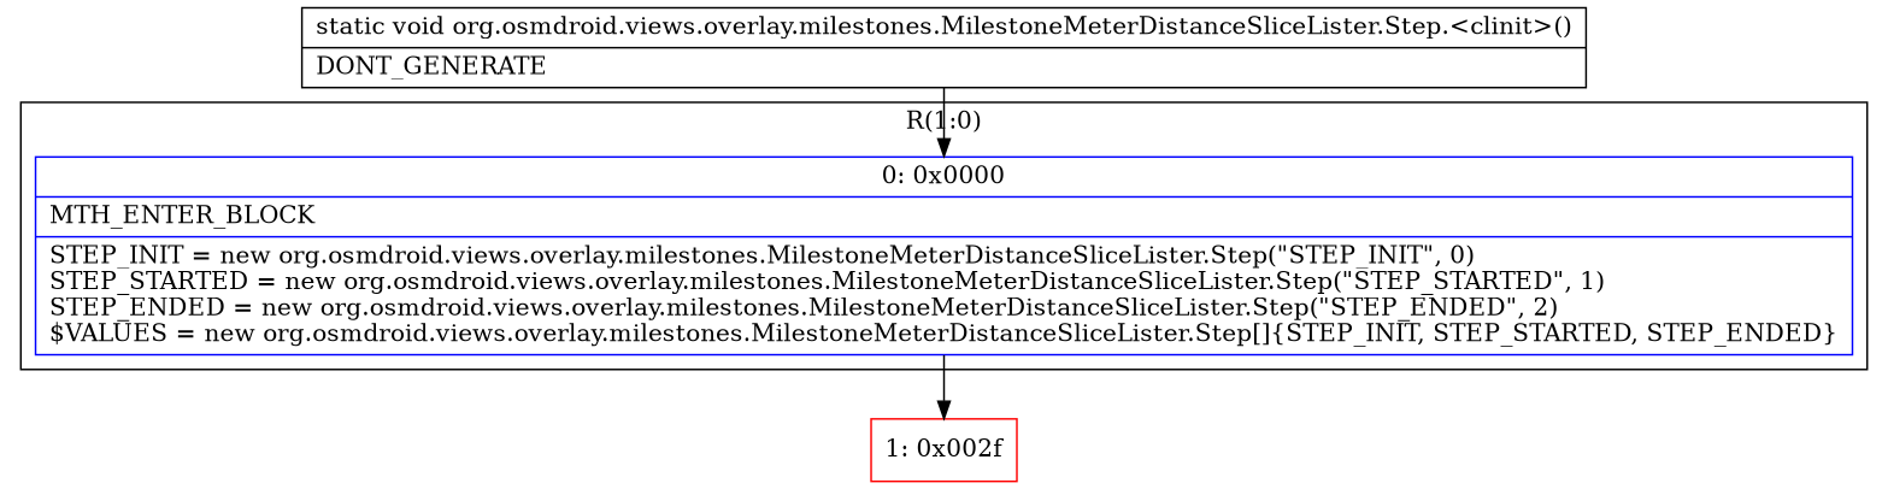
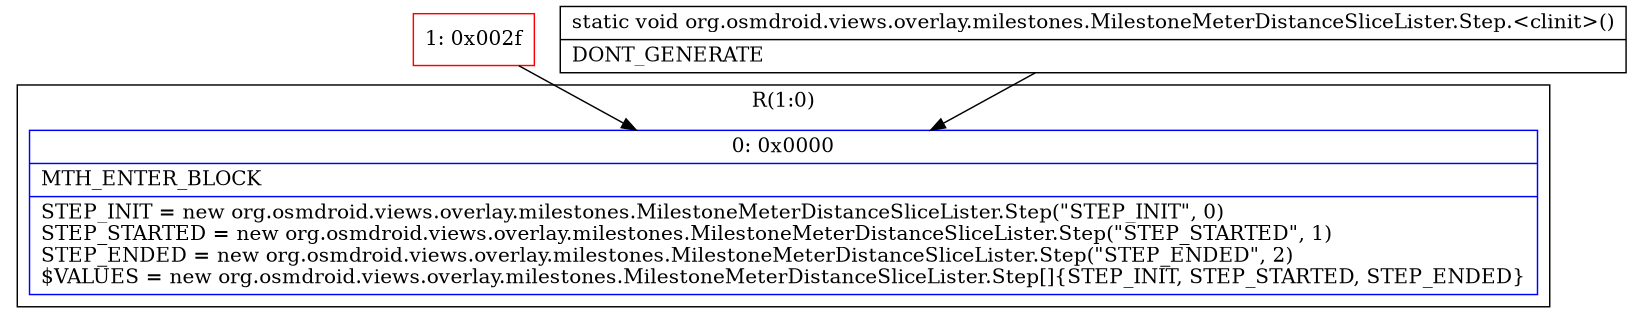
  digraph {
    node [shape=record]
    n1 [color=blue label="{0\:\ 0x0000|MTH_ENTER_BLOCK\l|STEP_INIT = new org.osmdroid.views.overlay.milestones.MilestoneMeterDistanceSliceLister.Step(\"STEP_INIT\", 0)\lSTEP_STARTED = new org.osmdroid.views.overlay.milestones.MilestoneMeterDistanceSliceLister.Step(\"STEP_STARTED\", 1)\lSTEP_ENDED = new org.osmdroid.views.overlay.milestones.MilestoneMeterDistanceSliceLister.Step(\"STEP_ENDED\", 2)\l$VALUES = new org.osmdroid.views.overlay.milestones.MilestoneMeterDistanceSliceLister.Step[]\{STEP_INIT, STEP_STARTED, STEP_ENDED\}\l}"]
    n2 [color=red label="{1\:\ 0x002f}"]
    n3 [label="{static void org.osmdroid.views.overlay.milestones.MilestoneMeterDistanceSliceLister.Step.\<clinit\>()  | DONT_GENERATE\l}"]
    subgraph cluster_1 {
      label="R(1:0)"
      n1
    }
-   n1 -> n2
+   n2 -> n1
    n3 -> n1
  }
